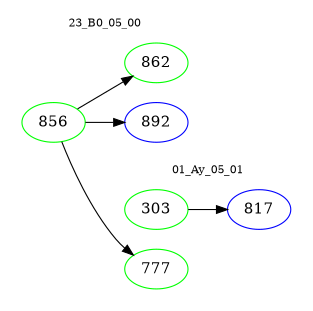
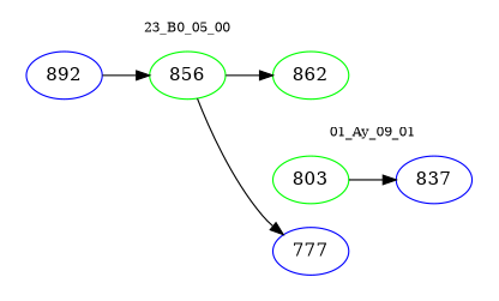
  digraph {
    rankdir=LR
    node [color=green]
    edge [color=black]
-   n1 [label=303]
-   n2 [color=blue label=817]
-   n3 [label=777]
+   n1 [label=803]
+   n2 [color=blue label=837]
+   n3 [color=blue label=777]
    n4 [label=856]
    n5 [color=blue label=892]
    n6 [label=862]
    subgraph cluster_1 {
      color=white
      fontsize=10
-     label="01_Ay_05_01"
+     label="01_Ay_09_01"
      n1
      n2
      n3
    }
    subgraph cluster_2 {
      color=white
      fontsize=10
      label="23_B0_05_00"
      n4
      n5
      n6
    }
    n1 -> n2
    n4 -> n3
-   n4 -> n5
+   n5 -> n4
    n4 -> n6
  }
